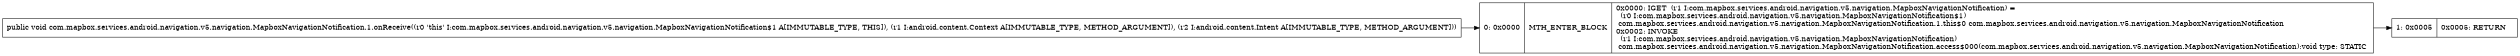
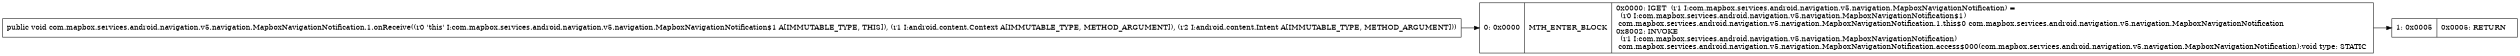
  digraph {
    rankdir=LR
    node [shape=record]
-   n1 [label="{0\:\ 0x0000|MTH_ENTER_BLOCK\l|0x0000: IGET  (r1 I:com.mapbox.services.android.navigation.v5.navigation.MapboxNavigationNotification) = \l  (r0 I:com.mapbox.services.android.navigation.v5.navigation.MapboxNavigationNotification$1)\l com.mapbox.services.android.navigation.v5.navigation.MapboxNavigationNotification.1.this$0 com.mapbox.services.android.navigation.v5.navigation.MapboxNavigationNotification \l0x0002: INVOKE  \l  (r1 I:com.mapbox.services.android.navigation.v5.navigation.MapboxNavigationNotification)\l com.mapbox.services.android.navigation.v5.navigation.MapboxNavigationNotification.access$000(com.mapbox.services.android.navigation.v5.navigation.MapboxNavigationNotification):void type: STATIC \l}"]
+   n1 [label="{0\:\ 0x0000|MTH_ENTER_BLOCK\l|0x0000: IGET  (r1 I:com.mapbox.services.android.navigation.v5.navigation.MapboxNavigationNotification) = \l  (r0 I:com.mapbox.services.android.navigation.v5.navigation.MapboxNavigationNotification$1)\l com.mapbox.services.android.navigation.v5.navigation.MapboxNavigationNotification.1.this$0 com.mapbox.services.android.navigation.v5.navigation.MapboxNavigationNotification \l0x8002: INVOKE  \l  (r1 I:com.mapbox.services.android.navigation.v5.navigation.MapboxNavigationNotification)\l com.mapbox.services.android.navigation.v5.navigation.MapboxNavigationNotification.access$000(com.mapbox.services.android.navigation.v5.navigation.MapboxNavigationNotification):void type: STATIC \l}"]
    n2 [label="{1\:\ 0x0005|0x0005: RETURN   \l}"]
    n3 [label="{public void com.mapbox.services.android.navigation.v5.navigation.MapboxNavigationNotification.1.onReceive((r0 'this' I:com.mapbox.services.android.navigation.v5.navigation.MapboxNavigationNotification$1 A[IMMUTABLE_TYPE, THIS]), (r1 I:android.content.Context A[IMMUTABLE_TYPE, METHOD_ARGUMENT]), (r2 I:android.content.Intent A[IMMUTABLE_TYPE, METHOD_ARGUMENT])) }"]
    n1 -> n2
    n3 -> n1
  }
